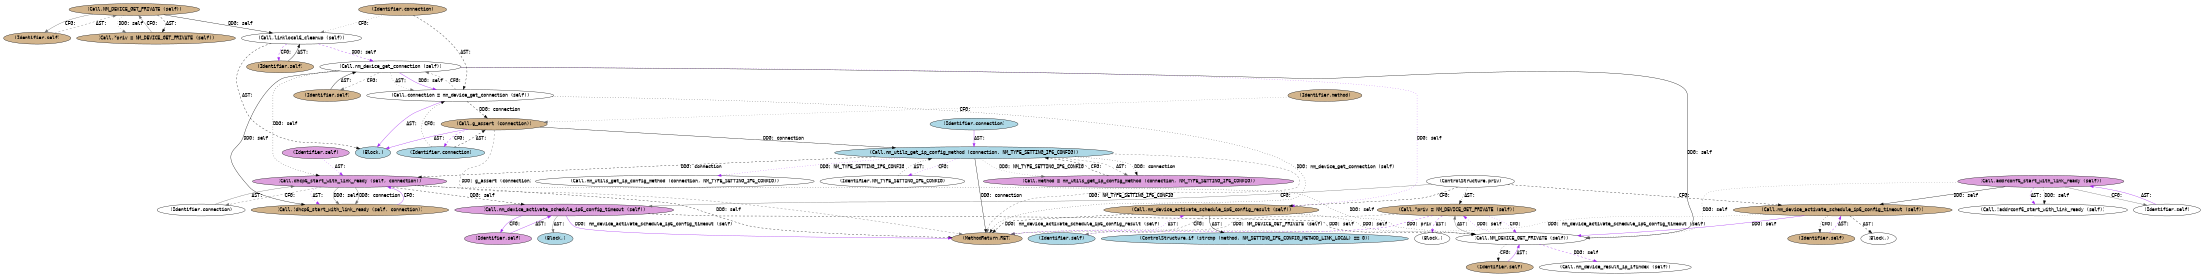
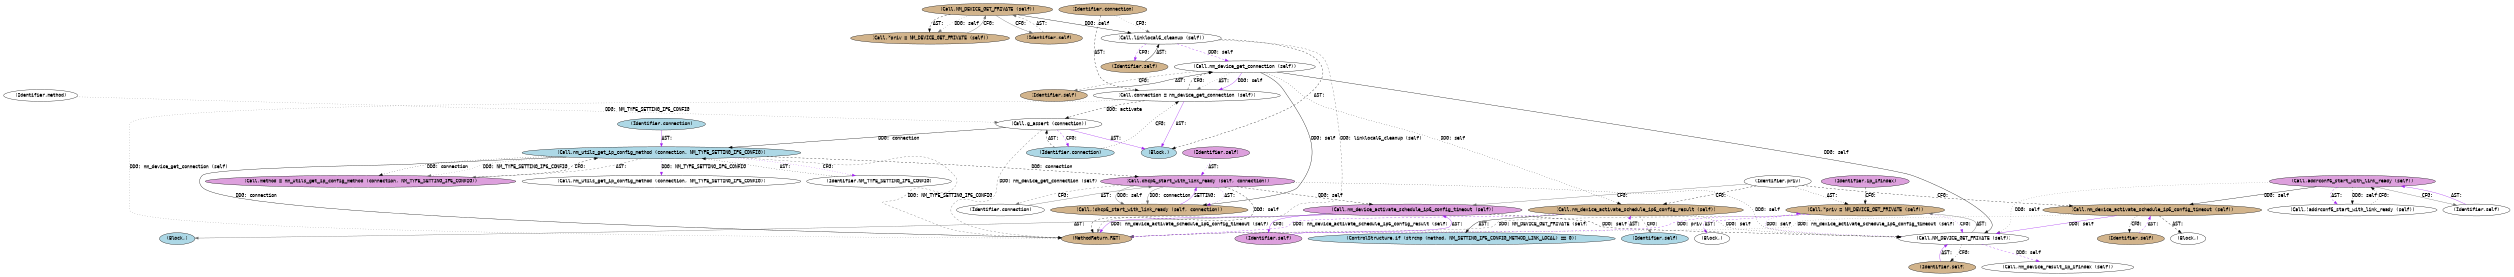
  digraph {
    fontname="DejaVu Sans Mono"
    node [fillcolor=white fontname="DejaVu Sans Mono" style=filled]
    edge [color=black fontname="DejaVu Sans Mono" style=dashed]
    n1 [fillcolor=tan label="(Call,*priv = NM_DEVICE_GET_PRIVATE (self))"]
    n2 [label="(Call,NM_DEVICE_GET_PRIVATE (self))"]
    n3 [label="(Block,)"]
    n4 [fillcolor=tan label="(MethodReturn,RET)"]
    n5 [fillcolor=tan label="(Identifier,self)"]
    n6 [label="(Call,nm_device_result_ip_ifindex (self))"]
    n7 [fillcolor=plum label="(Call,dhcp6_start_with_link_ready (self, connection))"]
    n8 [fillcolor=plum label="(Call,nm_device_activate_schedule_ip6_config_timeout (self))"]
    n9 [fillcolor=tan label="(Call,!dhcp6_start_with_link_ready (self, connection))"]
    n10 [label="(Identifier,connection)"]
    n11 [fillcolor=lightblue label="(Block,)"]
    n12 [fillcolor=plum label="(Identifier,self)"]
    n13 [label="(Call,nm_device_get_connection (self))"]
    n14 [label="(Call,connection = nm_device_get_connection (self))"]
    n15 [fillcolor=tan label="(Call,nm_device_activate_schedule_ip6_config_result (self))"]
    n16 [fillcolor=tan label="(Identifier,self)"]
    n17 [fillcolor=lightblue label="(Block,)"]
-   n18 [fillcolor=tan label="(Call,g_assert (connection))"]
+   n18 [label="(Call,g_assert (connection))"]
    n19 [fillcolor=lightblue label="(Identifier,self)"]
    n20 [fillcolor=lightblue label="(ControlStructure,if (strcmp (method, NM_SETTING_IP6_CONFIG_METHOD_LINK_LOCAL) == 0))"]
    n21 [fillcolor=plum label="(Call,addrconf6_start_with_link_ready (self))"]
    n22 [fillcolor=tan label="(Call,nm_device_activate_schedule_ip6_config_timeout (self))"]
    n23 [label="(Call,!addrconf6_start_with_link_ready (self))"]
    n24 [label="(Identifier,self)"]
    n25 [label="(Call,linklocal6_cleanup (self))"]
    n26 [fillcolor=tan label="(Identifier,self)"]
    n27 [fillcolor=tan label="(Call,NM_DEVICE_GET_PRIVATE (self))"]
    n28 [fillcolor=tan label="(Call,*priv = NM_DEVICE_GET_PRIVATE (self))"]
    n29 [fillcolor=tan label="(Identifier,self)"]
    n30 [fillcolor=lightblue label="(Call,nm_utils_get_ip_config_method (connection, NM_TYPE_SETTING_IP6_CONFIG))"]
    n31 [label="(Call,nm_utils_get_ip_config_method (connection, NM_TYPE_SETTING_IP6_CONFIG))"]
    n32 [label="(Identifier,NM_TYPE_SETTING_IP6_CONFIG)"]
    n33 [fillcolor=plum label="(Call,method = nm_utils_get_ip_config_method (connection, NM_TYPE_SETTING_IP6_CONFIG))"]
    n34 [fillcolor=lightblue label="(Identifier,connection)"]
    n35 [fillcolor=tan label="(Identifier,self)"]
    n36 [label="(Block,)"]
    n37 [fillcolor=tan label="(Identifier,connection)"]
    n38 [fillcolor=lightblue label="(Identifier,connection)"]
+   n39 [fillcolor=plum label="(Identifier,ip_ifindex)"]
    n40 [fillcolor=plum label="(Identifier,self)"]
-   n41 [fillcolor=tan label="(Identifier,method)"]
-   n42 [label="(ControlStructure,priv)"]
+   n41 [label="(Identifier,method)"]
+   n42 [label="(Identifier,priv)"]
    n1 -> n2 [color=purple label="CFG: " style=dotted]
    n1 -> n3 [color=purple label="AST: "]
    n1 -> n4 [color=purple label="DDG: priv"]
    n1 -> n4 [color=gray40 label="DDG: NM_DEVICE_GET_PRIVATE (self)"]
    n2 -> n1 [color=gray40 label="AST: " style=solid]
    n2 -> n1 [color=purple label="DDG: self" style=dotted]
    n2 -> n5 [label="CFG: " style=dotted]
    n2 -> n6 [color=purple label="DDG: self"]
    n5 -> n2 [color=purple label="AST: " style=solid]
    n7 -> n2 [label="DDG: self" style=dotted]
    n7 -> n4 [label="DDG: self"]
    n7 -> n8 [label="DDG: self"]
    n7 -> n9 [color=purple label="AST: " style=dotted]
    n7 -> n9 [color=gray40 label="DDG: self" style=solid]
    n7 -> n9 [color=gray40 label="DDG: connection" style=solid]
    n7 -> n10 [color=gray40 label="CFG: "]
    n8 -> n2 [label="DDG: self"]
    n8 -> n4 [color=purple label="DDG: nm_device_activate_schedule_ip6_config_timeout (self)" style=solid]
    n8 -> n11 [color=gray40 label="AST: " style=solid]
    n8 -> n12 [color=purple label="CFG: " style=solid]
-   n9 -> n7 [color=purple label="CFG: " style=solid]
+   n9 -> n7 [color=purple label="SETTING: " style=solid]
    n10 -> n7 [color=gray40 label="AST: " style=solid]
    n12 -> n8 [color=purple label="AST: " style=solid]
    n13 -> n2 [label="DDG: self" style=solid]
-   n13 -> n7 [label="DDG: self" style=dotted]
    n13 -> n9 [label="DDG: self" style=solid]
    n13 -> n14 [color=gray40 label="AST: " style=dotted]
    n13 -> n14 [color=purple label="DDG: self" style=solid]
-   n13 -> n15 [color=purple label="DDG: self" style=dotted]
+   n13 -> n15 [label="DDG: self" style=dotted]
    n13 -> n16 [color=gray40 label="CFG: "]
-   n14 -> n4 [label="DDG: nm_device_get_connection (self)" style=dotted]
-   n14 -> n13 [color=gray40 label="CFG: "]
+   n14 -> n4 [color=gray40 label="DDG: nm_device_get_connection (self)" style=dotted]
+   n14 -> n13 [label="CFG: "]
    n14 -> n17 [color=purple label="AST: " style=solid]
-   n14 -> n18 [label="DDG: connection"]
+   n14 -> n18 [label="DDG: activate"]
    n15 -> n2 [label="DDG: self" style=dotted]
-   n15 -> n4 [label="DDG: nm_device_activate_schedule_ip6_config_result (self)"]
+   n15 -> n4 [color=purple label="DDG: nm_device_activate_schedule_ip6_config_result (self)"]
    n15 -> n19 [color=gray40 label="CFG: "]
    n15 -> n20 [label="AST: " style=solid]
    n16 -> n13 [label="AST: " style=solid]
-   n18 -> n4 [color=gray40 label="DDG: g_assert (connection)"]
+   n18 -> n4 [color=gray40 label="DDG: nm_device_get_connection (self)"]
    n18 -> n17 [color=purple label="AST: " style=solid]
    n18 -> n30 [label="DDG: connection" style=solid]
    n18 -> n34 [color=purple label="CFG: "]
    n19 -> n15 [color=purple label="AST: " style=dotted]
    n21 -> n2 [color=gray40 label="DDG: self" style=dotted]
    n21 -> n22 [label="DDG: self" style=solid]
    n21 -> n23 [color=purple label="AST: "]
    n21 -> n23 [label="DDG: self" style=dotted]
    n21 -> n24 [color=gray40 label="CFG: " style=solid]
    n22 -> n2 [color=purple label="DDG: self" style=solid]
    n22 -> n4 [color=gray40 label="DDG: nm_device_activate_schedule_ip6_config_timeout (self)" style=dotted]
    n22 -> n35 [label="CFG: " style=dotted]
    n22 -> n36 [label="AST: "]
+   n23 -> n21 [label="CFG: " style=dotted]
    n24 -> n21 [color=purple label="AST: " style=solid]
+   n25 -> n4 [color=gray40 label="DDG: linklocal6_cleanup (self)"]
    n25 -> n13 [color=purple label="DDG: self"]
    n25 -> n17 [label="AST: "]
    n25 -> n26 [color=purple label="CFG: "]
    n26 -> n25 [label="AST: " style=solid]
    n27 -> n25 [label="DDG: self" style=solid]
    n27 -> n28 [label="AST: "]
    n27 -> n28 [color=gray40 label="DDG: self" style=dotted]
    n27 -> n29 [color=gray40 label="CFG: " style=solid]
    n28 -> n27 [color=gray40 label="CFG: " style=solid]
    n29 -> n27 [color=gray40 label="AST: "]
    n30 -> n4 [color=gray40 label="DDG: NM_TYPE_SETTING_IP6_CONFIG"]
    n30 -> n4 [label="DDG: connection" style=solid]
    n30 -> n7 [label="DDG: connection"]
    n30 -> n31 [color=purple label="DDG: NM_TYPE_SETTING_IP6_CONFIG" style=dotted]
    n30 -> n32 [color=purple label="CFG: " style=dotted]
    n30 -> n33 [color=gray40 label="AST: "]
    n30 -> n33 [label="DDG: connection" style=dotted]
    n30 -> n33 [color=gray40 label="DDG: NM_TYPE_SETTING_IP6_CONFIG" style=dotted]
    n32 -> n30 [label="AST: " style=dotted]
    n33 -> n30 [label="CFG: "]
    n34 -> n14 [label="CFG: " style=dotted]
    n34 -> n18 [label="AST: "]
    n35 -> n22 [color=purple label="AST: "]
    n37 -> n14 [label="AST: "]
    n37 -> n25 [color=gray40 label="CFG: " style=dotted]
    n38 -> n30 [color=purple label="AST: " style=solid]
+   n39 -> n1 [label="CFG: "]
    n40 -> n7 [color=purple label="AST: " style=dotted]
-   n41 -> n18 [color=gray40 label="CFG: " style=dotted]
+   n41 -> n18 [color=gray40 label="DDG: NM_TYPE_SETTING_IP6_CONFIG" style=dotted]
    n42 -> n1 [label="AST: " style=dotted]
    n42 -> n8 [color=gray40 label="CFG: " style=solid]
    n42 -> n15 [label="CFG: "]
    n42 -> n22 [label="CFG: "]
  }
